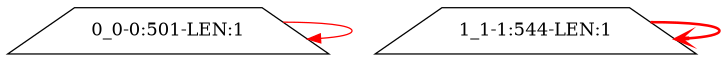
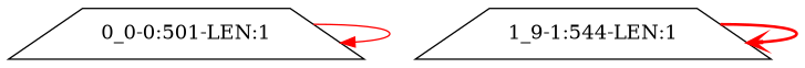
  digraph {
    node [shape=trapezium]
    edge [color=red]
    "0_0-0:501-LEN:1"
-   "1_1-1:544-LEN:1"
+   "1_1-1:544-LEN:1" [label="1_9-1:544-LEN:1"]
    "0_0-0:501-LEN:1" -> "0_0-0:501-LEN:1" [style=solid arrowhead=normal]
    "1_1-1:544-LEN:1" -> "1_1-1:544-LEN:1" [style=bold arrowhead=vee]
  }
